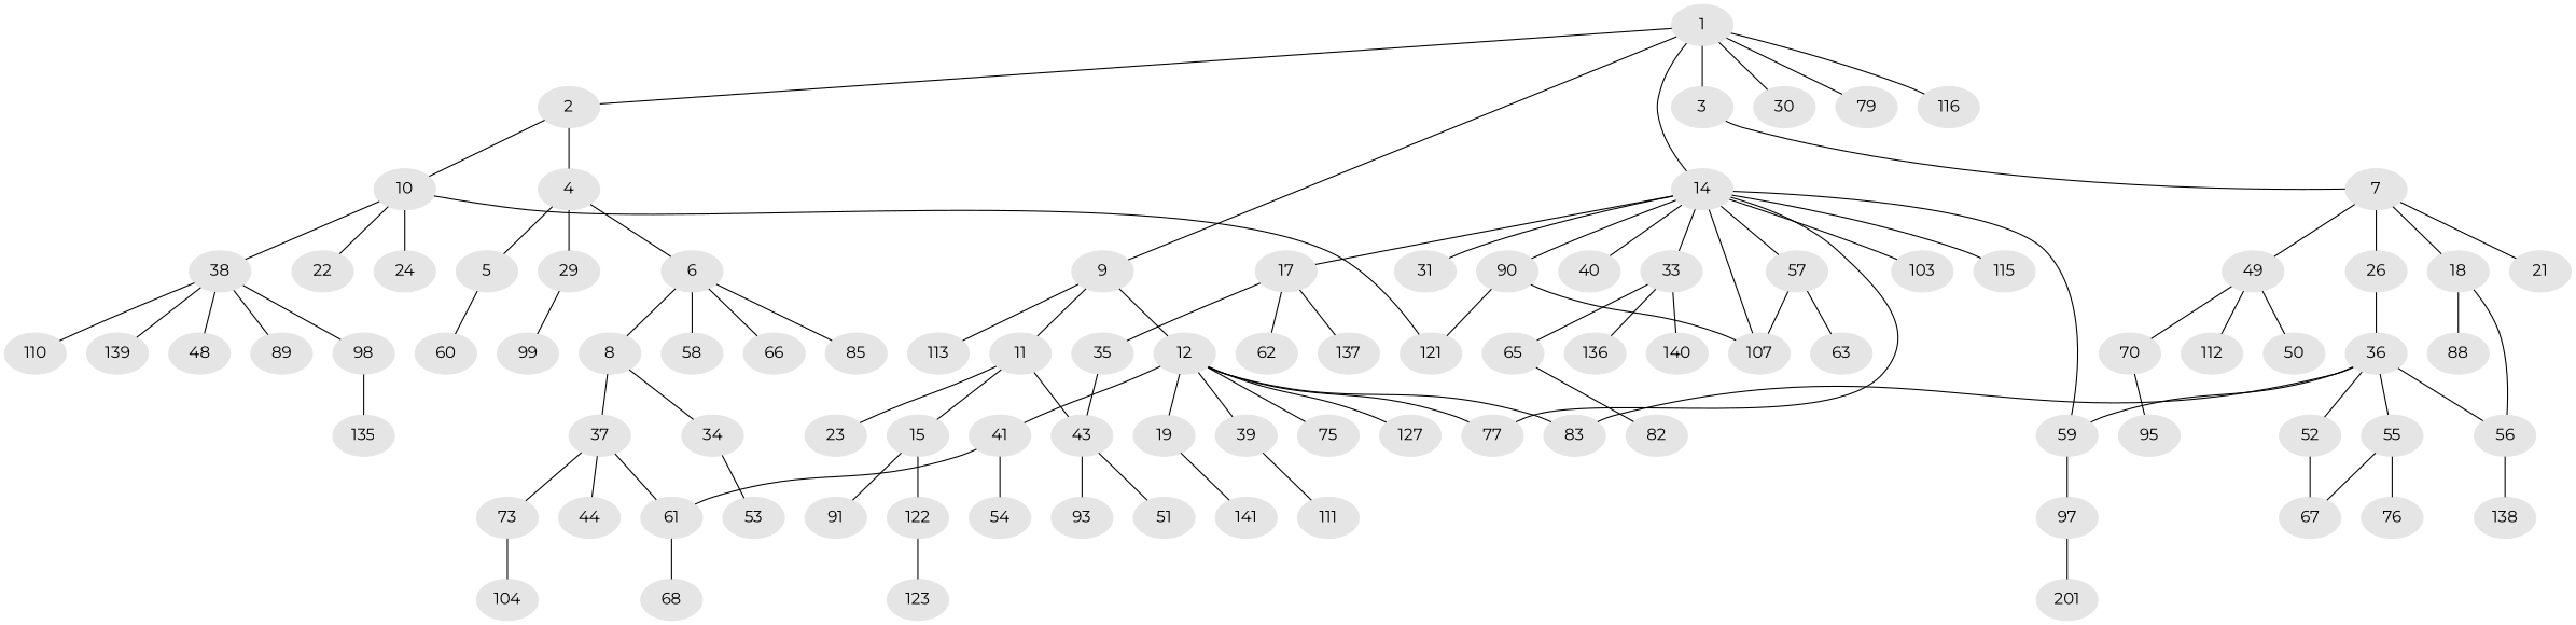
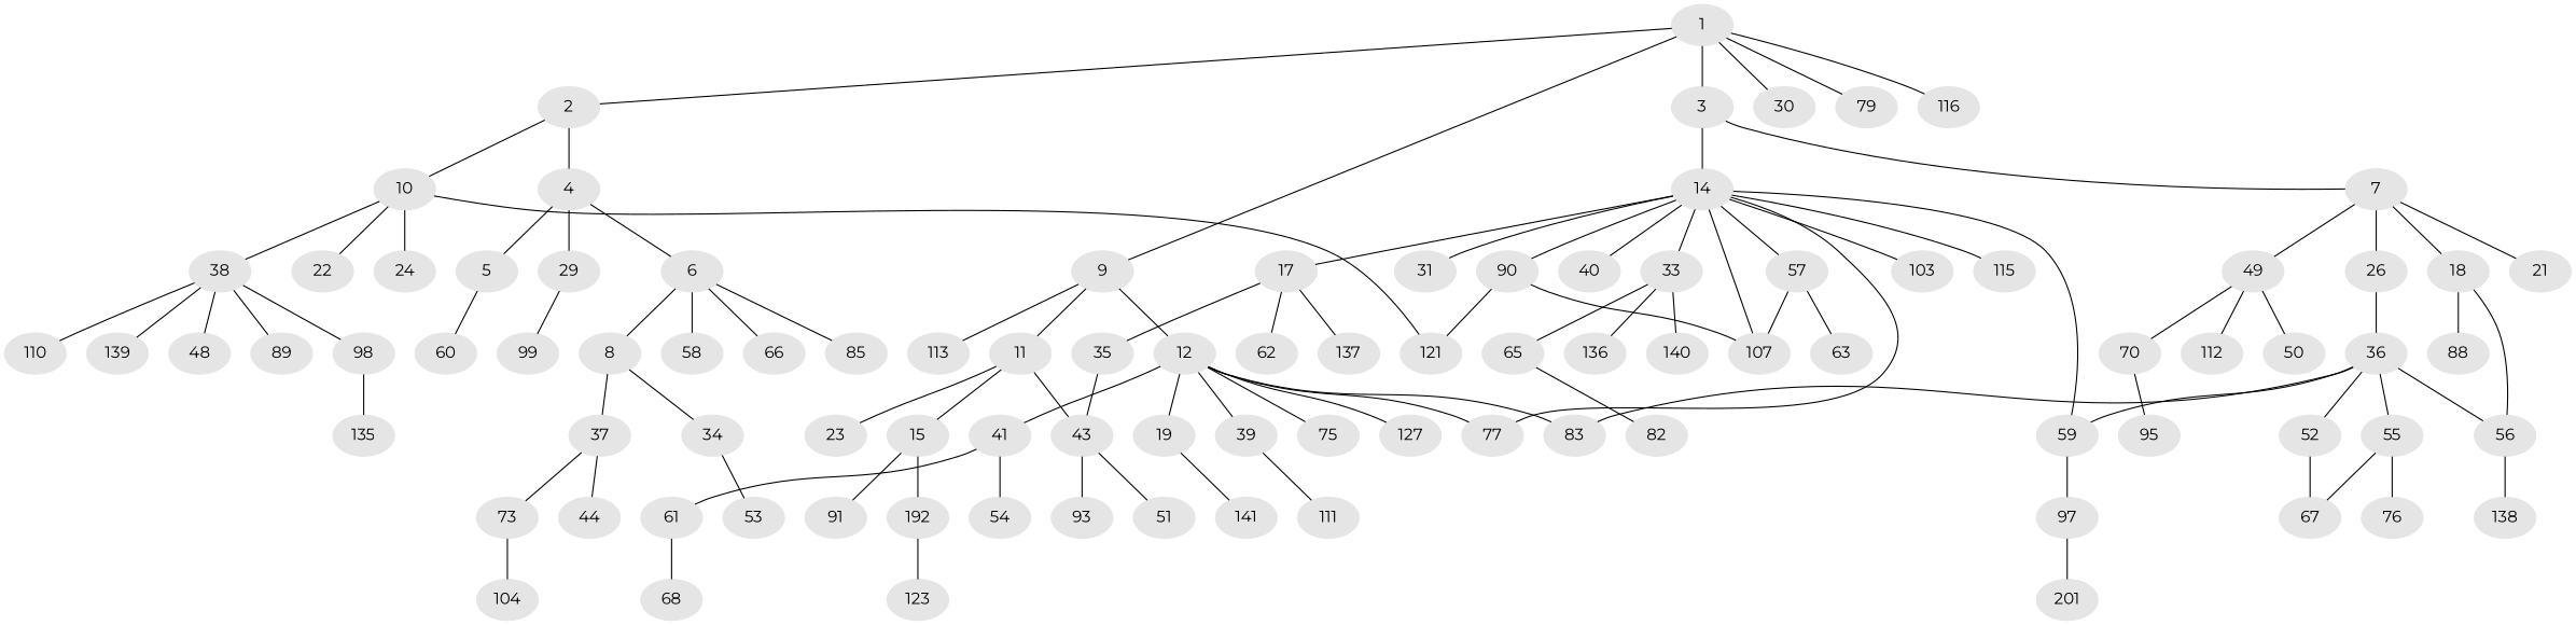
  graph {
    fontname=Montserrat
    node [color=gray90 fontname=Montserrat style=filled]
    edge [fontname=Montserrat]
    1 [super="+47"]
    2
    3
    9 [super="+72"]
    30
    79
    116
    4 [super="+46"]
    10 [super="+13"]
    7 [super="+20"]
    14 [super="+16"]
    11
    12 [super="+125"]
    113
    5 [super="+128"]
    6 [super="+32"]
    29 [super="+96"]
    22
    24
    38 [super="+42"]
    121 [super="+131"]
    18 [super="+27"]
    21 [super="+74"]
    26 [super="+117"]
    49 [super="+109"]
    77 [super="+130"]
    17 [super="+25"]
    31
    33 [super="+64"]
    40 [super="+133"]
    57 [super="+84"]
    59 [super="+100"]
    90 [super="+106"]
    103
    107 [super="+124"]
    115
    60
    8
    58
    66
    85
    99 [super="+108"]
    34 [super="+78"]
    37 [super="+45"]
    56
    88 [super="+92"]
    36 [super="+81"]
    50
    70 [super="+71"]
    112
    53
    44
    61
    73
    15 [super="+87"]
    23
    43
    19 [super="+114"]
    39 [super="+69"]
    41 [super="+94"]
    75
    83
    127
    48
    89 [super="+132"]
    98
    110
    139
    91
-   122 [super="+126"]
+   122 [super="+126" label=192]
    51
    93 [super="+105"]
    141
    111
    54
    35 [super="+118"]
    62
    137
    65
    136
    140
    63
    97 [super="+102"]
    123
    138
    52 [super="+80"]
    55
    82 [super="+134"]
    67
    76 [super="+86"]
    68 [super="+119"]
    104
    135
    95
    n95 [label=201 super="+120"]
    1 -- 2
    1 -- 3
    1 -- 9
    1 -- 30
    1 -- 79
    1 -- 116
    2 -- 4
    2 -- 10
    3 -- 7
-   1 -- 14
+   3 -- 14
    9 -- 11
    9 -- 12
    9 -- 113
    4 -- 5
    4 -- 6
    4 -- 29
    10 -- 22
    10 -- 24
    10 -- 38
    10 -- 121
    7 -- 18
    7 -- 21
    7 -- 26
    7 -- 49
    14 -- 77
    14 -- 17
    14 -- 31
    14 -- 33
    14 -- 40
    14 -- 57
    14 -- 59
    14 -- 90
    14 -- 103
    14 -- 107
    14 -- 115
    11 -- 15
    11 -- 23
    11 -- 43
    12 -- 77
    12 -- 19
    12 -- 39
    12 -- 41
    12 -- 75
    12 -- 83
    12 -- 127
    5 -- 60
    6 -- 8
    6 -- 58
    6 -- 66
    6 -- 85
    29 -- 99
    38 -- 48
    38 -- 89
    38 -- 98
    38 -- 110
    38 -- 139
    18 -- 56
    18 -- 88
    26 -- 36
    49 -- 50
    49 -- 70
    49 -- 112
    17 -- 35
    17 -- 62
    17 -- 137
    33 -- 65
    33 -- 136
    33 -- 140
    57 -- 107
    57 -- 63
    59 -- 97
    90 -- 121
    90 -- 107
    8 -- 34
    8 -- 37
    34 -- 53
    37 -- 44
-   37 -- 61
    37 -- 73
    56 -- 138
    36 -- 59
    36 -- 56
    36 -- 83
    36 -- 52
    36 -- 55
    70 -- 95
    61 -- 68
    73 -- 104
    15 -- 91
    15 -- 122
    43 -- 51
    43 -- 93
    19 -- 141
    39 -- 111
    41 -- 61
    41 -- 54
    98 -- 135
    122 -- 123
    35 -- 43
    65 -- 82
    97 -- n95
    52 -- 67
    55 -- 67
    55 -- 76
  }
